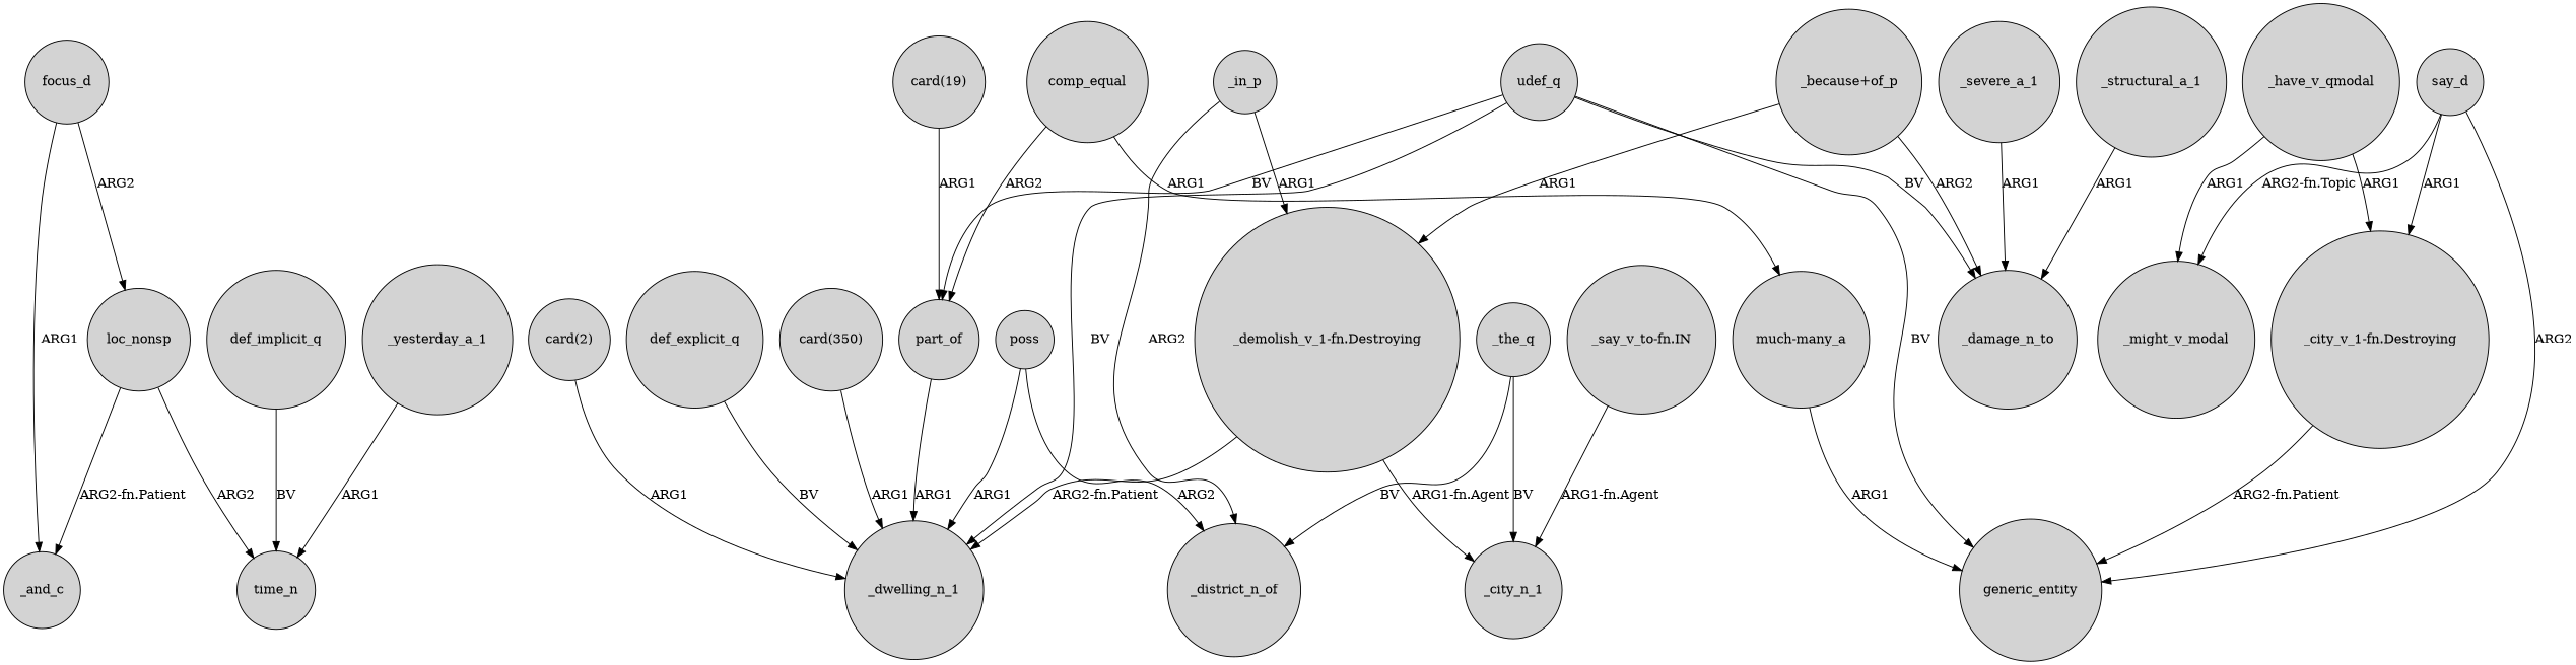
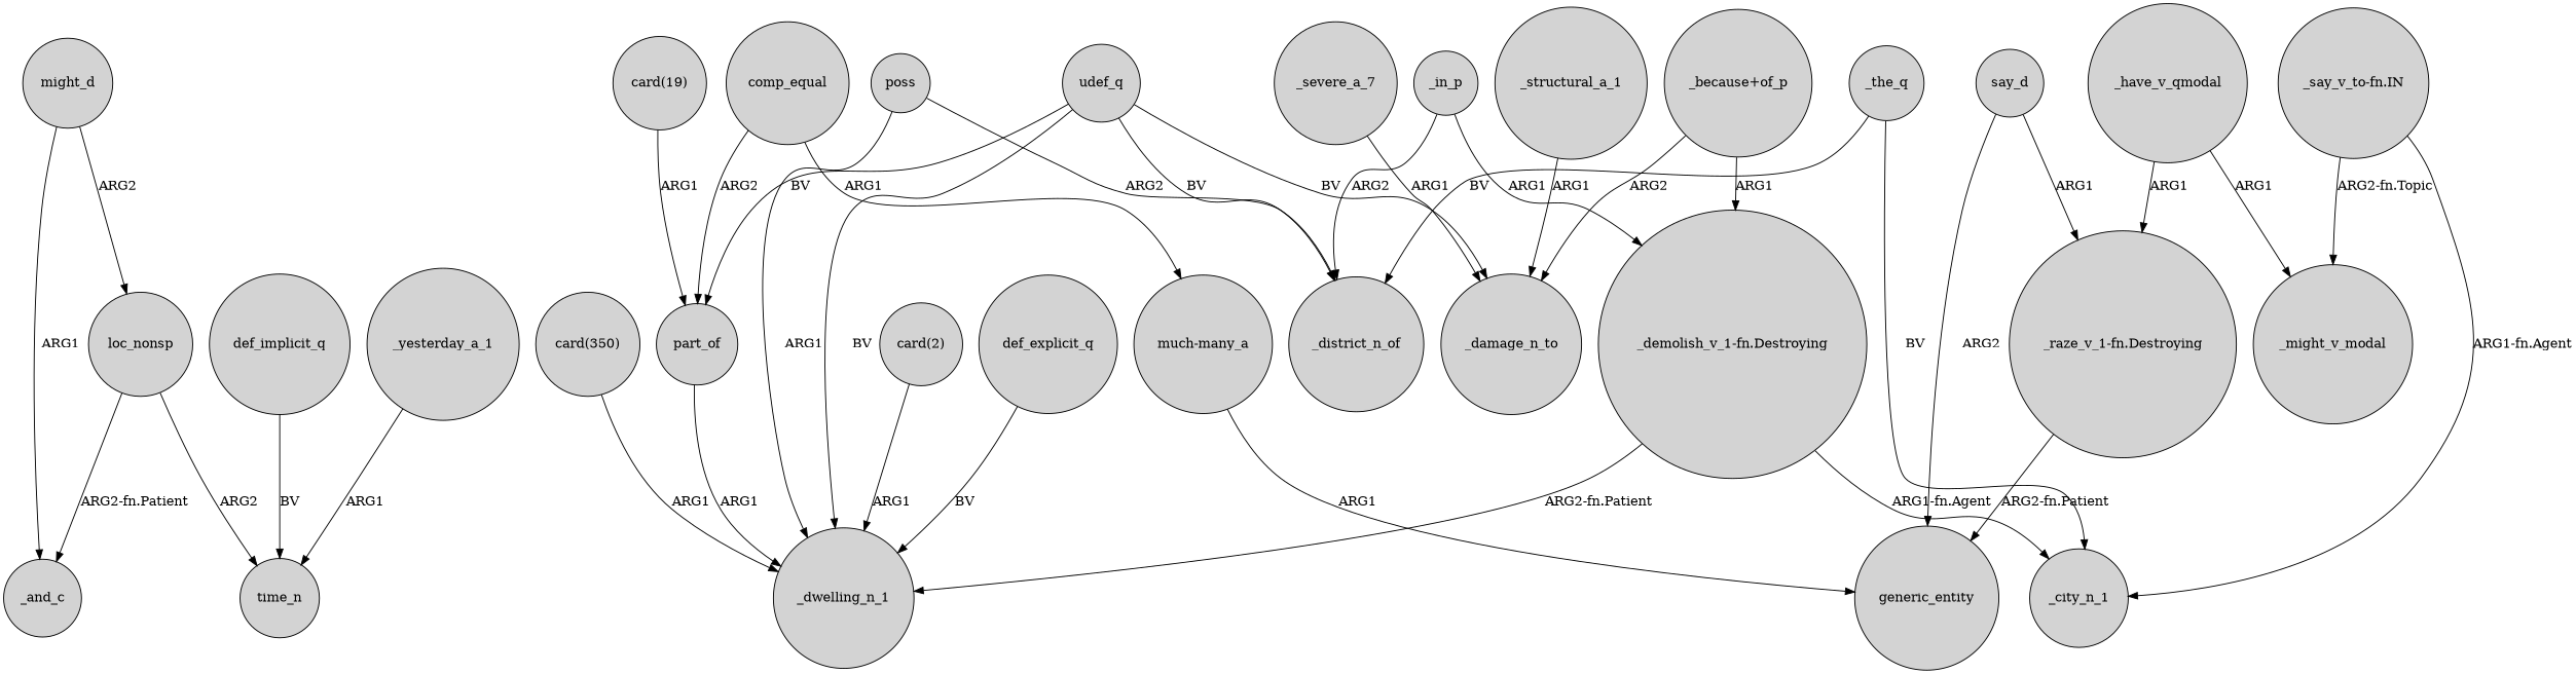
  digraph {
    node [shape=circle style=filled]
    loc_nonsp
    _and_c
    time_n
    "_because+of_p"
    "_demolish_v_1-fn.Destroying"
    _damage_n_to
    _dwelling_n_1
    _city_n_1
-   focus_d
-   _severe_a_1
+   focus_d [label=might_d]
+   _severe_a_1 [label=_severe_a_7]
    _yesterday_a_1
    udef_q
    part_of
    generic_entity
    "much-many_a"
    n16 [label=say_d]
-   "_raze_v_1-fn.Destroying" [label="_city_v_1-fn.Destroying"]
+   "_raze_v_1-fn.Destroying"
    "card(2)"
    _in_p
    _district_n_of
    comp_equal
    poss
    _the_q
    def_explicit_q
    _have_v_qmodal
    _might_v_modal
    "_say_v_to-fn.IN"
    "card(19)"
    _structural_a_1
    "card(350)"
    def_implicit_q
    loc_nonsp -> _and_c [label="ARG2-fn.Patient"]
    loc_nonsp -> time_n [label=ARG2]
    "_because+of_p" -> "_demolish_v_1-fn.Destroying" [label=ARG1]
    "_because+of_p" -> _damage_n_to [label=ARG2]
    "_demolish_v_1-fn.Destroying" -> _dwelling_n_1 [label="ARG2-fn.Patient"]
    "_demolish_v_1-fn.Destroying" -> _city_n_1 [label="ARG1-fn.Agent"]
    focus_d -> loc_nonsp [label=ARG2]
    focus_d -> _and_c [label=ARG1]
    _severe_a_1 -> _damage_n_to [label=ARG1]
    _yesterday_a_1 -> time_n [label=ARG1]
    udef_q -> _damage_n_to [label=BV]
    udef_q -> _dwelling_n_1 [label=BV]
    udef_q -> part_of [label=BV]
-   udef_q -> generic_entity [label=BV]
+   udef_q -> _district_n_of [label=BV]
    part_of -> _dwelling_n_1 [label=ARG1]
    "much-many_a" -> generic_entity [label=ARG1]
    n16 -> generic_entity [label=ARG2]
    n16 -> "_raze_v_1-fn.Destroying" [label=ARG1]
    "_raze_v_1-fn.Destroying" -> generic_entity [label="ARG2-fn.Patient"]
    "card(2)" -> _dwelling_n_1 [label=ARG1]
    _in_p -> "_demolish_v_1-fn.Destroying" [label=ARG1]
    _in_p -> _district_n_of [label=ARG2]
    comp_equal -> part_of [label=ARG2]
    comp_equal -> "much-many_a" [label=ARG1]
    poss -> _dwelling_n_1 [label=ARG1]
    poss -> _district_n_of [label=ARG2]
    _the_q -> _city_n_1 [label=BV]
    _the_q -> _district_n_of [label=BV]
    def_explicit_q -> _dwelling_n_1 [label=BV]
    _have_v_qmodal -> "_raze_v_1-fn.Destroying" [label=ARG1]
    _have_v_qmodal -> _might_v_modal [label=ARG1]
    "_say_v_to-fn.IN" -> _city_n_1 [label="ARG1-fn.Agent"]
-   n16 -> _might_v_modal [label="ARG2-fn.Topic"]
+   "_say_v_to-fn.IN" -> _might_v_modal [label="ARG2-fn.Topic"]
    "card(19)" -> part_of [label=ARG1]
    _structural_a_1 -> _damage_n_to [label=ARG1]
    "card(350)" -> _dwelling_n_1 [label=ARG1]
    def_implicit_q -> time_n [label=BV]
  }
